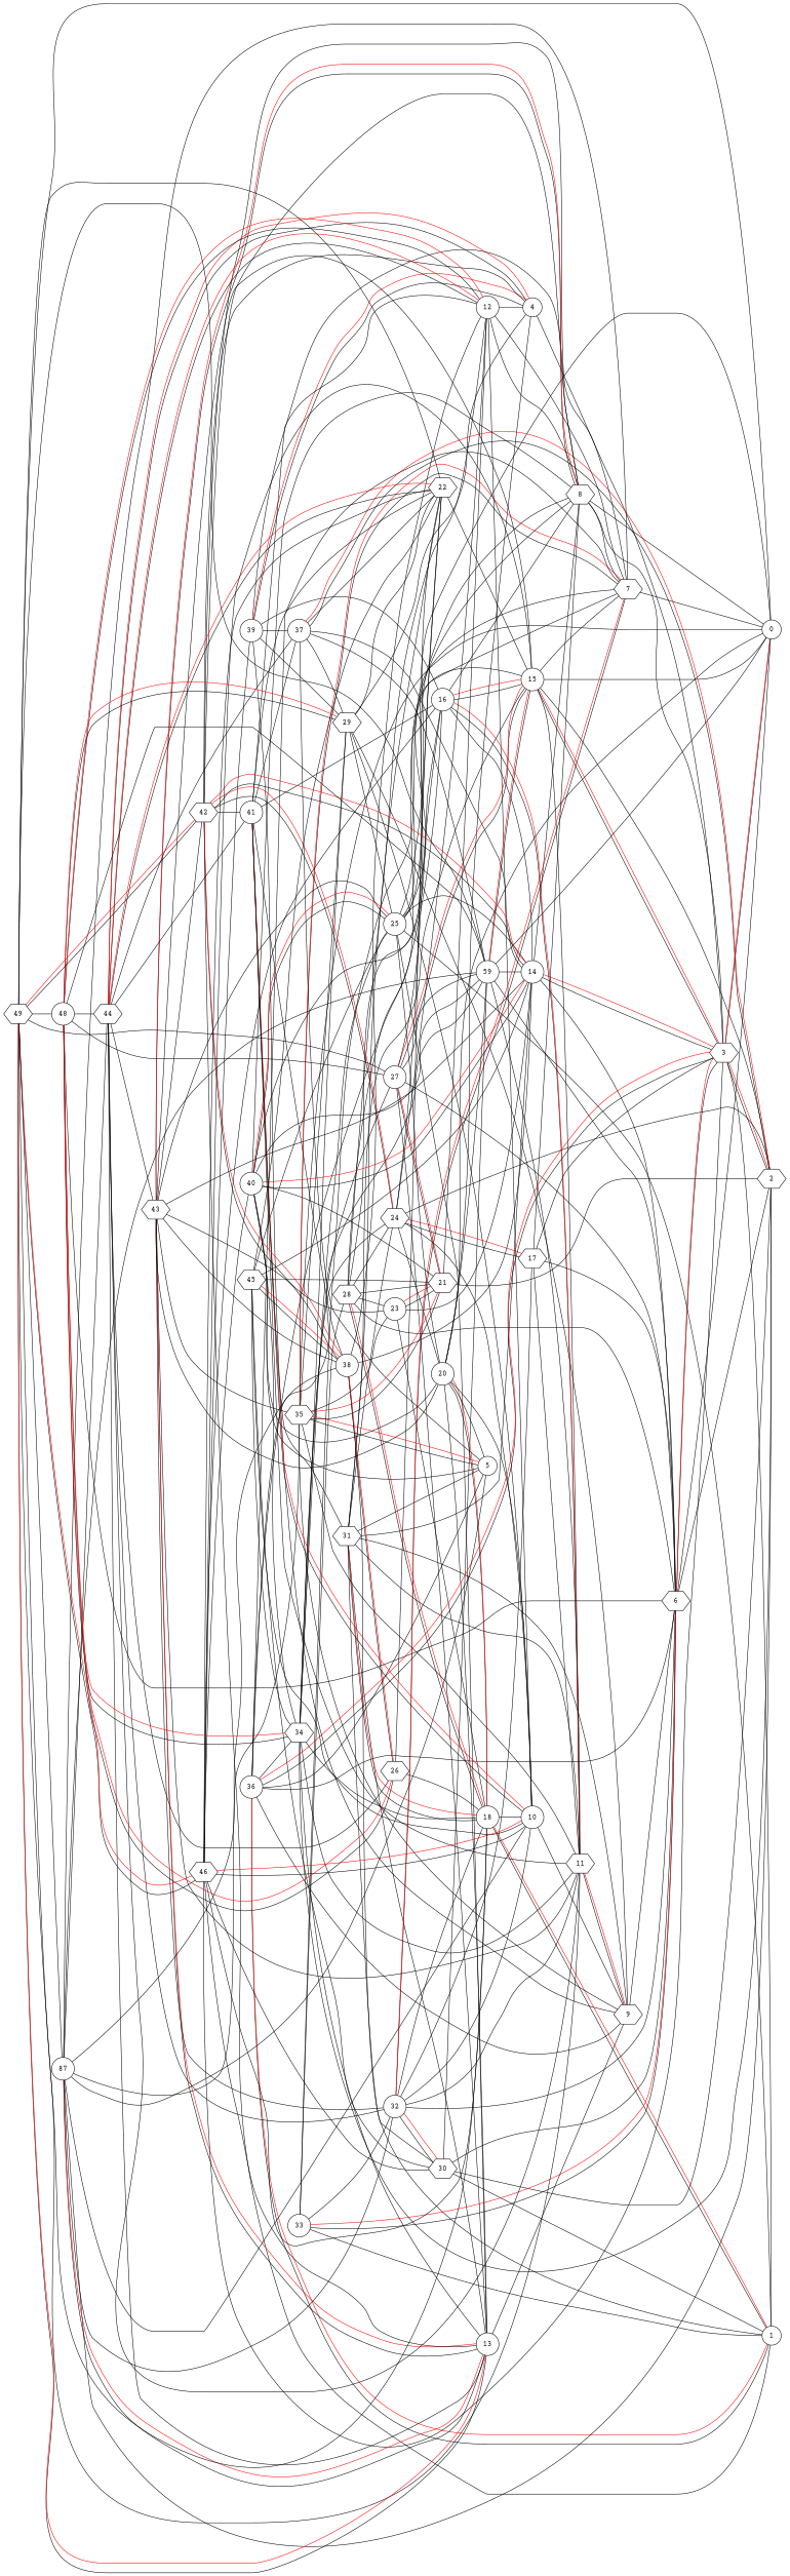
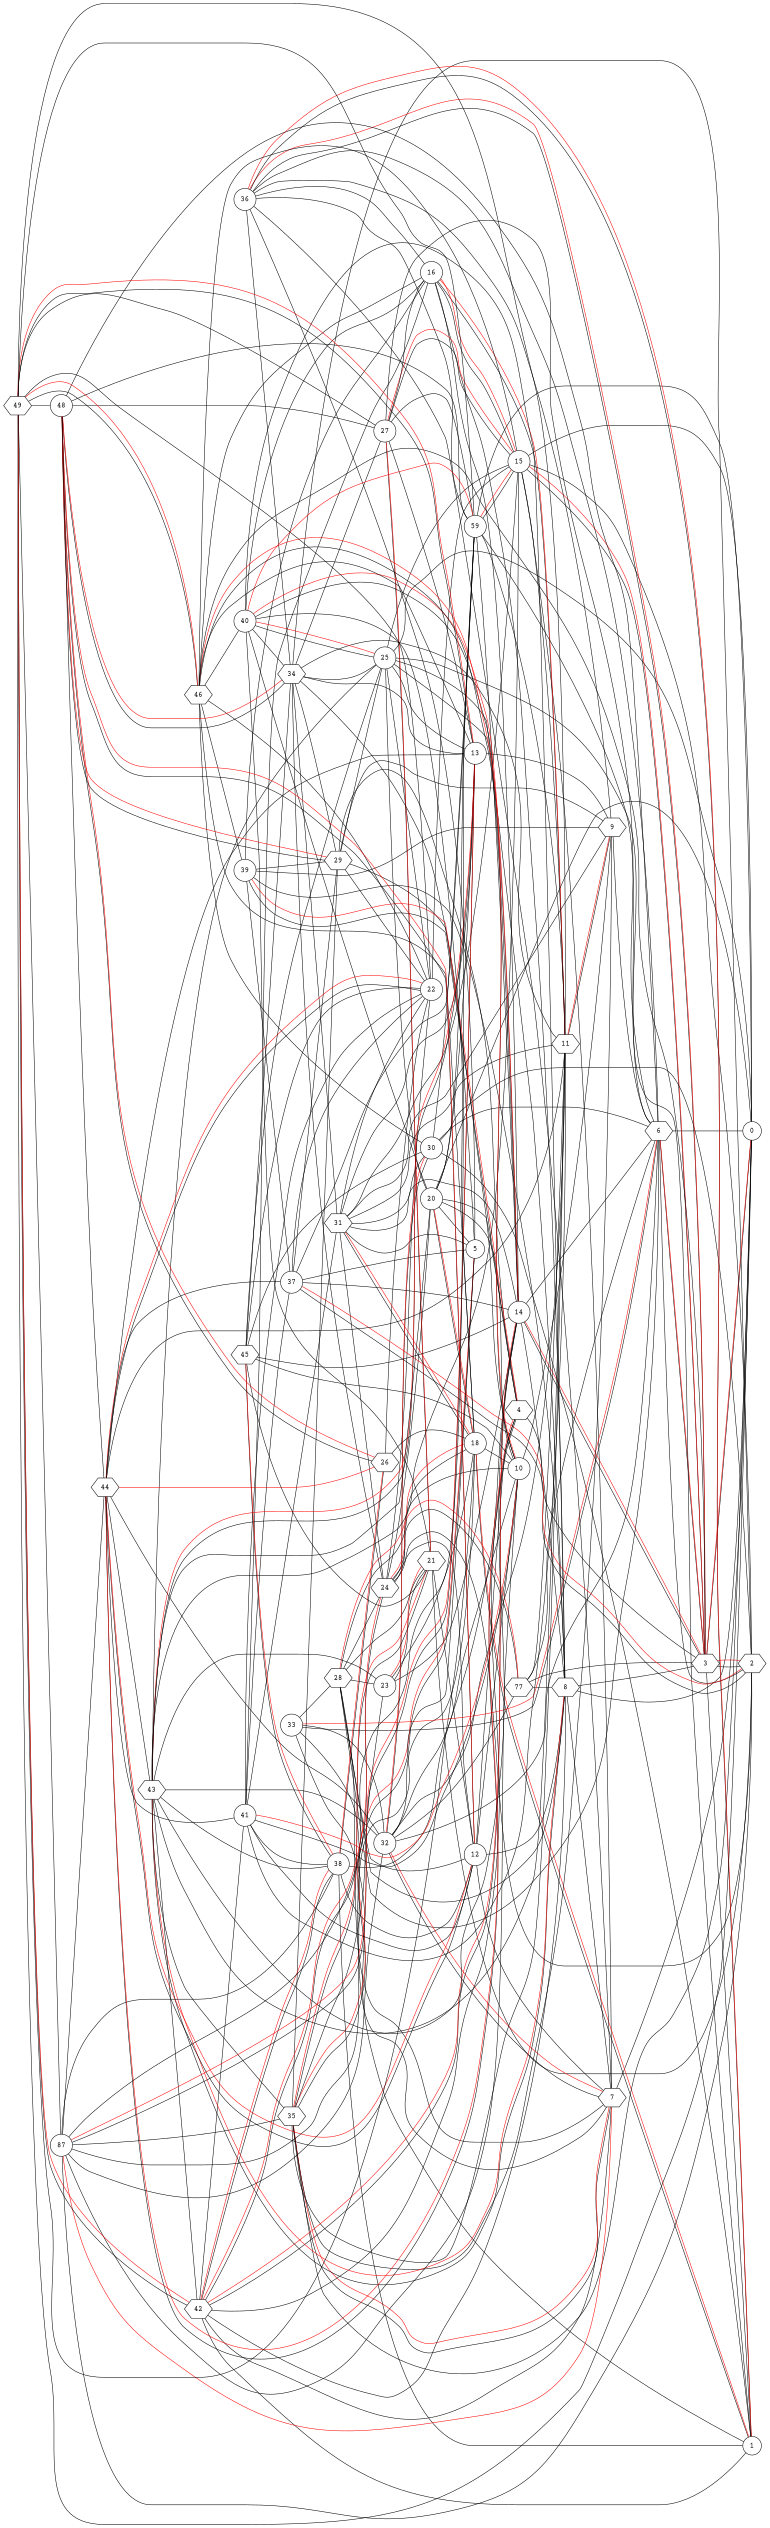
  graph {
    fontname="Courier Prime"
    rankdir=LR
    node [fontname="Courier Prime" shape=circle]
    edge [fontname="Courier Prime"]
    3 [shape=hexagon]
    0
    1
    2 [shape=hexagon]
-   4
+   4 [shape=hexagon]
    6 [shape=hexagon]
    7 [shape=hexagon]
    8 [shape=hexagon]
    9 [shape=hexagon]
    10
    11 [shape=hexagon]
    12
    13
    14
    15
    16
-   17 [shape=hexagon]
+   17 [shape=hexagon label=77]
    18
    n19 [label=59]
    20
    5
    21 [shape=hexagon]
-   22 [shape=hexagon]
+   22
    23
    24 [shape=hexagon]
    25
    26 [shape=hexagon]
    27
    28 [shape=hexagon]
    29 [shape=hexagon]
-   30 [shape=hexagon]
+   30
    31 [shape=hexagon]
    32
    33
    34 [shape=hexagon]
    35 [shape=hexagon]
    36
    37
    38
    39
    40
    41
    42 [shape=hexagon]
    43 [shape=hexagon]
    44 [shape=hexagon]
    45 [shape=hexagon]
    46 [shape=hexagon]
    n48 [label=87]
    48
    49 [shape=hexagon]
    3 -- 0 [weight=23]
    3 -- 0 [color=red]
    3 -- 1 [weight=14]
    3 -- 2 [weight=39]
    3 -- 2 [color=red]
    4 -- 3 [weight=69]
    6 -- 3 [weight=5]
    6 -- 3 [color=red]
    6 -- 0 [weight=33]
    6 -- 2 [weight=42]
    7 -- 0 [weight=53]
    8 -- 3 [weight=81]
    8 -- 0 [weight=70]
    8 -- 7 [weight=72]
    9 -- 6 [weight=71]
    10 -- 9 [weight=25]
    11 -- 9 [weight=5]
    11 -- 9 [color=red]
    12 -- 4 [weight=67]
    12 -- 7 [weight=71]
    12 -- 8 [weight=31]
    12 -- 10 [weight=40]
    13 -- 9 [weight=76]
    14 -- 3 [weight=3]
    14 -- 3 [color=red]
    14 -- 6 [weight=29]
    14 -- 8 [weight=65]
    15 -- 3 [weight=14]
    15 -- 3 [color=red]
    15 -- 0 [weight=97]
    15 -- 2 [weight=84]
    15 -- 7 [weight=58]
    15 -- 11 [weight=44]
    16 -- 8 [weight=92]
    16 -- 11 [weight=16]
    16 -- 11 [color=red]
    16 -- 14 [weight=85]
    16 -- 15 [weight=6]
    16 -- 15 [color=red]
    17 -- 3 [weight=90]
    17 -- 6 [weight=49]
    17 -- 8 [weight=75]
    17 -- 11 [weight=77]
    18 -- 1 [weight=15]
    18 -- 1 [color=red]
    18 -- 10 [weight=79]
    n19 -- 0 [weight=38]
    n19 -- 6 [weight=73]
    n19 -- 11 [weight=93]
    n19 -- 14 [weight=19]
    n19 -- 15 [weight=12]
    n19 -- 15 [color=red]
    20 -- 0 [weight=65]
    20 -- 4 [weight=34]
    20 -- 10 [weight=51]
    20 -- 13 [weight=83]
    20 -- 18 [weight=3]
    20 -- 18 [color=red]
    20 -- n19 [weight=99]
    20 -- 5 [weight=65]
    21 -- 2 [weight=42]
    21 -- 12 [weight=28]
    22 -- 15 [weight=18]
    23 -- 14 [weight=83]
    23 -- 18 [weight=68]
    23 -- 21 [weight=16]
    23 -- 21 [color=red]
    24 -- 2 [weight=88]
    24 -- 10 [weight=41]
    24 -- 12 [weight=98]
    24 -- 17 [weight=24]
    24 -- 17 [color=red]
    24 -- 20 [weight=82]
    24 -- 22 [weight=34]
    25 -- 0 [weight=56]
    25 -- 1 [weight=64]
    25 -- 8 [weight=74]
    25 -- 13 [weight=94]
    25 -- 14 [weight=89]
    25 -- 15 [weight=28]
    25 -- 20 [weight=69]
    25 -- 22 [weight=83]
    26 -- 18 [weight=75]
    26 -- 22 [weight=40]
    27 -- 6 [weight=92]
    27 -- 13 [weight=53]
    27 -- 15 [weight=8]
    27 -- 15 [color=red]
    27 -- 16 [weight=48]
    27 -- n19 [weight=64]
    27 -- 21 [weight=16]
    27 -- 21 [color=red]
    28 -- 6 [weight=61]
    28 -- 7 [weight=44]
    28 -- 8 [weight=65]
    28 -- 12 [weight=97]
    28 -- 18 [weight=8]
    28 -- 18 [color=red]
    28 -- 21 [weight=92]
    28 -- 23 [weight=95]
    28 -- 24 [weight=52]
    29 -- 4 [weight=51]
    29 -- 9 [weight=81]
    29 -- 10 [weight=19]
    29 -- 22 [weight=30]
    29 -- 25 [weight=72]
    30 -- 1 [weight=24]
    30 -- 2 [weight=67]
    30 -- 6 [weight=84]
    30 -- n19 [weight=55]
    31 -- 9 [weight=47]
    31 -- 11 [weight=54]
    31 -- 13 [weight=16]
    31 -- 14 [weight=91]
    31 -- 15 [weight=90]
    31 -- 18 [weight=14]
    31 -- 18 [color=red]
    31 -- 5 [weight=70]
    31 -- 22 [weight=20]
    31 -- 24 [weight=67]
    31 -- 30 [weight=52]
    32 -- 6 [weight=42]
    32 -- 7 [weight=6]
    32 -- 7 [color=red]
    32 -- 10 [weight=36]
    32 -- 11 [weight=62]
    32 -- 17 [weight=88]
    32 -- 18 [weight=25]
    32 -- 30 [weight=5]
    32 -- 30 [color=red]
    33 -- 1 [weight=48]
    33 -- 6 [weight=29]
    33 -- 6 [color=red]
    33 -- 7 [weight=46]
    33 -- 28 [weight=73]
    33 -- 32 [weight=72]
    34 -- 2 [weight=90]
    34 -- 11 [weight=42]
    34 -- 13 [weight=81]
    34 -- 18 [weight=23]
    34 -- 24 [weight=20]
    34 -- 25 [weight=34]
    34 -- 27 [weight=80]
    34 -- 29 [weight=22]
+   34 -- 31 [weight=80]
    35 -- 0 [weight=85]
    35 -- 7 [weight=5]
    35 -- 7 [color=red]
    35 -- 9 [weight=97]
    35 -- 11 [weight=87]
    35 -- 5 [weight=9]
    35 -- 5 [color=red]
    35 -- 21 [weight=7]
    35 -- 21 [color=red]
    35 -- 23 [weight=74]
    35 -- 29 [weight=45]
    36 -- 3 [weight=14]
    36 -- 3 [color=red]
    36 -- 1 [weight=8]
    36 -- 1 [color=red]
    36 -- 6 [weight=97]
    36 -- 7 [weight=42]
    36 -- 9 [weight=79]
    36 -- 16 [weight=58]
    36 -- n19 [weight=77]
    36 -- 5 [weight=82]
    36 -- 34 [weight=97]
    37 -- 2 [weight=10]
    37 -- 2 [color=red]
    37 -- 14 [weight=77]
    37 -- n19 [weight=94]
    37 -- 5 [weight=93]
    37 -- 22 [weight=77]
    37 -- 29 [weight=86]
    38 -- 1 [weight=96]
    38 -- 12 [weight=23]
    38 -- 14 [weight=54]
    38 -- 26 [weight=15]
    38 -- 26 [color=red]
    39 -- 4 [weight=33]
    39 -- 4 [color=red]
    39 -- 8 [weight=46]
    39 -- 9 [weight=52]
    39 -- 16 [weight=40]
    39 -- 29 [weight=71]
    39 -- 37 [weight=42]
    40 -- 8 [weight=91]
    40 -- 14 [weight=5]
    40 -- 14 [color=red]
    40 -- 16 [weight=20]
-   40 -- n19 [weight=80]
+   40 -- n19 [weight=80 color=red]
    40 -- 20 [weight=81]
    40 -- 5 [weight=91]
    40 -- 21 [weight=28]
    40 -- 25 [weight=27]
    40 -- 25 [color=red]
    40 -- 34 [weight=97]
    41 -- 10 [weight=25]
    41 -- 10 [color=red]
    41 -- 11 [weight=51]
    41 -- 12 [weight=51]
    41 -- 16 [weight=57]
    41 -- 22 [weight=56]
    41 -- 31 [weight=81]
    41 -- 37 [weight=94]
    41 -- 38 [weight=26]
    42 -- 1 [weight=88]
    42 -- 4 [weight=75]
    42 -- 7 [weight=61]
    42 -- 8 [weight=80]
    42 -- 14 [weight=12]
    42 -- 14 [color=red]
    42 -- 24 [weight=1]
    42 -- 24 [color=red]
    42 -- 38 [weight=7]
    42 -- 38 [color=red]
    42 -- 41 [weight=62]
    43 -- 8 [weight=21]
    43 -- 8 [color=red]
    43 -- 11 [weight=90]
    43 -- 13 [weight=15]
    43 -- 13 [color=red]
    43 -- 14 [weight=20]
    43 -- 15 [weight=56]
    43 -- 20 [weight=71]
    43 -- 23 [weight=80]
    43 -- 25 [weight=79]
    43 -- 32 [weight=73]
    43 -- 35 [weight=89]
    43 -- 38 [weight=92]
    43 -- 42 [weight=96]
    44 -- 4 [weight=31]
    44 -- 4 [color=red]
    44 -- 11 [weight=88]
    44 -- 12 [weight=12]
    44 -- 12 [color=red]
    44 -- 13 [weight=16]
    44 -- 22 [weight=14]
    44 -- 22 [color=red]
-   44 -- 26 [weight=66]
+   44 -- 26 [weight=66 color=red]
    44 -- 32 [weight=77]
    44 -- 37 [weight=92]
    44 -- 41 [weight=43]
    44 -- 43 [weight=81]
    45 -- 10 [weight=67]
    45 -- 14 [weight=39]
    45 -- 21 [weight=57]
    45 -- 22 [weight=99]
    45 -- 25 [weight=28]
    45 -- 30 [weight=88]
    45 -- 34 [weight=23]
    45 -- 38 [weight=17]
    45 -- 38 [color=red]
    46 -- 3 [weight=35]
    46 -- 10 [weight=3]
    46 -- 10 [color=red]
    46 -- 13 [weight=36]
    46 -- 15 [weight=72]
    46 -- 16 [weight=26]
    46 -- 18 [weight=55]
    46 -- 22 [weight=26]
    46 -- 30 [weight=54]
    46 -- 39 [weight=76]
    46 -- 40 [weight=17]
    n48 -- 2 [weight=52]
-   n48 -- 7 [weight=40]
+   n48 -- 7 [weight=40 color=red]
    n48 -- 10 [weight=41]
    n48 -- 13 [weight=3]
    n48 -- 13 [color=red]
    n48 -- n19 [weight=49]
    n48 -- 5 [weight=49]
    n48 -- 32 [weight=36]
    n48 -- 35 [weight=44]
    n48 -- 38 [weight=34]
    n48 -- 44 [weight=47]
    48 -- 6 [weight=97]
    48 -- 12 [weight=10]
    48 -- 12 [color=red]
    48 -- n19 [weight=70]
    48 -- 26 [weight=7]
    48 -- 26 [color=red]
    48 -- 27 [weight=72]
    48 -- 29 [weight=13]
    48 -- 29 [color=red]
    48 -- 34 [weight=5]
    48 -- 34 [color=red]
    48 -- 44 [weight=86]
    49 -- 0 [weight=55]
    49 -- 11 [weight=44]
    49 -- 13 [weight=9]
    49 -- 13 [color=red]
    49 -- 18 [weight=66]
    49 -- n19 [weight=24]
    49 -- 22 [weight=85]
    49 -- 27 [weight=22]
    49 -- 42 [weight=10]
    49 -- 42 [color=red]
    49 -- 46 [weight=7]
    49 -- 46 [color=red]
    49 -- n48 [weight=77]
    49 -- 48 [weight=79]
  }
